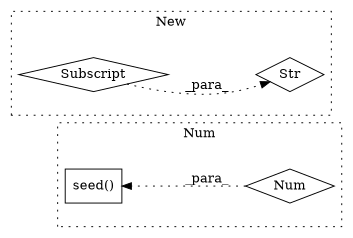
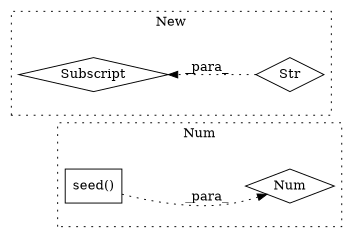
  digraph {
    rankdir=LR
    node [shape=diamond]
    edge [style=dotted]
    n1 [a=75 l="15,1" label="seed()" s="23152,23168" shape=box]
    n2 [a=76 l=1 label=Num s=23167]
    n3 [a=63 l="69,0" label=Subscript s="24895,0"]
    n4 [a=66 l=13 label=Str s=24950]
    subgraph cluster_1 {
      label=Num
      style=dotted
      n1
      n2
    }
    subgraph cluster_2 {
      label=New
      style=dotted
      n3
      n4
    }
-   n2 -> n1 [label=_para_]
-   n3 -> n4 [label=_para_]
+   n1 -> n2 [label=_para_]
+   n4 -> n3 [label=_para_]
  }
